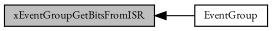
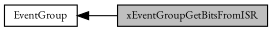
  digraph {
    rankdir=LR
    fontname="EB Garamond"
    node [color=black fontname="EB Garamond" fontsize=10 shape=record style=filled]
    n1 [fillcolor=white height=0.2 label=EventGroup width=0.4]
    n2 [fillcolor=grey75 fontcolor=black height=0.2 label=xEventGroupGetBitsFromISR width=0.4]
-   n2 -> n1 [dir=back fontname="EB Garamond" fontsize=10 labelfontname=Helvetica labelfontsize=10 shape=plaintext style=solid]
+   n1 -> n2 [dir=back fontname="EB Garamond" fontsize=10 labelfontname=Helvetica labelfontsize=10 shape=plaintext style=solid]
  }
